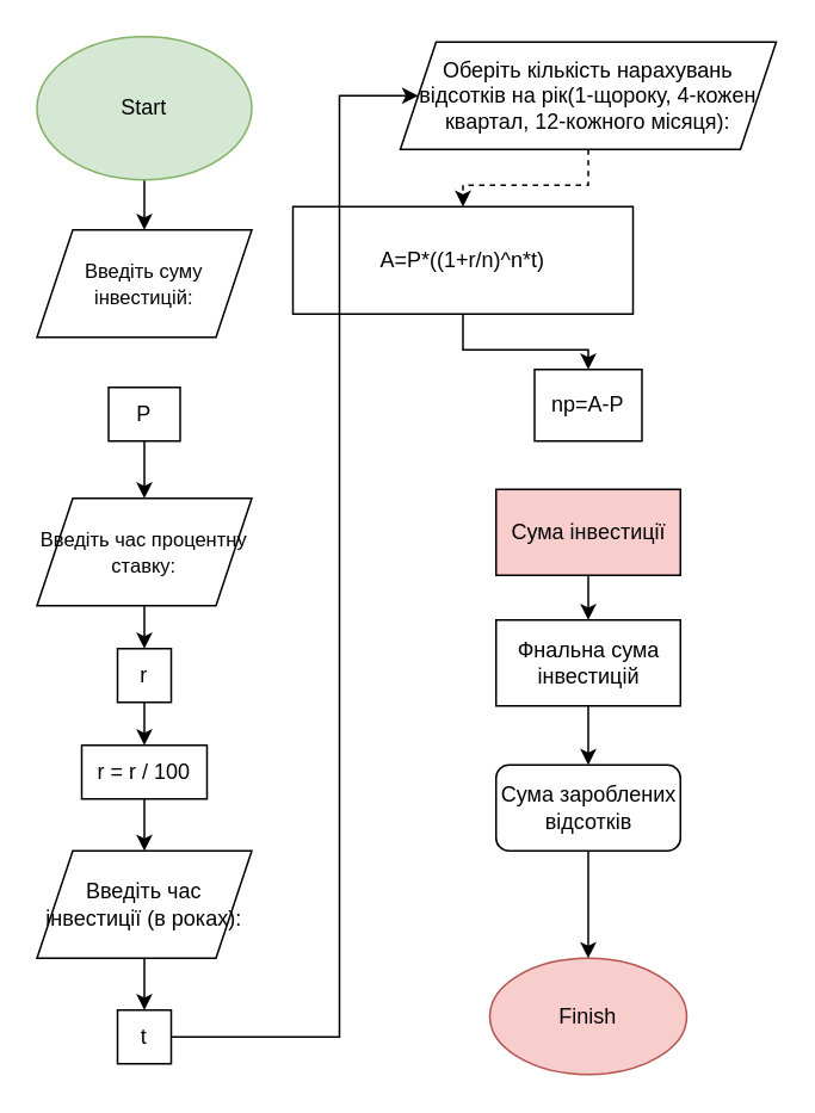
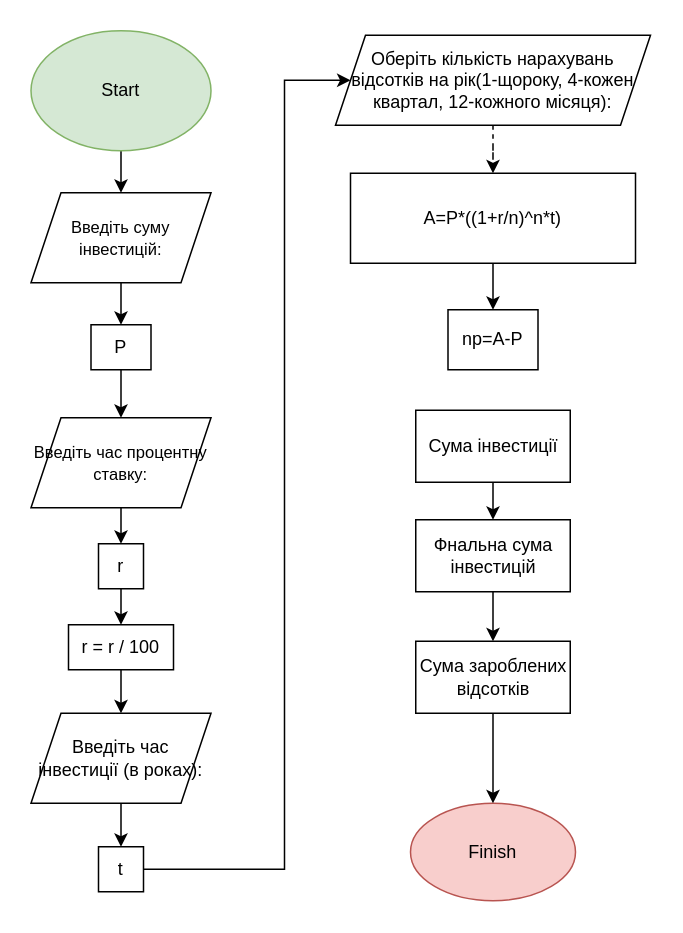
  <mxCell id="0" />
  <mxCell id="1" parent="0" />
  <mxCell id="2" value="" style="edgeStyle=orthogonalEdgeStyle;rounded=0;orthogonalLoop=1;jettySize=auto;html=1;" parent="1" source="3" target="5" edge="1"><mxGeometry relative="1" as="geometry" /></mxCell>
  <mxCell id="3" value="Start" style="ellipse;whiteSpace=wrap;html=1;fillColor=#d5e8d4;strokeColor=#82b366;" parent="1" vertex="1"><mxGeometry width="120" height="80" as="geometry" x="20" y="20" /></mxCell>
+ <mxCell id="4" value="" style="edgeStyle=orthogonalEdgeStyle;rounded=0;orthogonalLoop=1;jettySize=auto;html=1;" parent="1" source="5" target="18" edge="1"><mxGeometry relative="1" as="geometry" /></mxCell>
  <mxCell id="5" value="&lt;font style=&quot;font-size: 11px;&quot;&gt;Введіть суму інвестицій:&lt;/font&gt;" style="shape=parallelogram;perimeter=parallelogramPerimeter;whiteSpace=wrap;html=1;fixedSize=1;" parent="1" vertex="1"><mxGeometry y="128" width="120" height="60" as="geometry" x="20" /></mxCell>
  <mxCell id="6" value="" style="edgeStyle=orthogonalEdgeStyle;rounded=0;orthogonalLoop=1;jettySize=auto;html=1;" parent="1" source="7" target="20" edge="1"><mxGeometry relative="1" as="geometry" /></mxCell>
  <mxCell id="7" value="&lt;font style=&quot;font-size: 11px;&quot;&gt;Введіть час процентну ставку:&lt;/font&gt;" style="shape=parallelogram;perimeter=parallelogramPerimeter;whiteSpace=wrap;html=1;fixedSize=1;align=center;" parent="1" vertex="1"><mxGeometry y="278" width="120" height="60" as="geometry" x="20" /></mxCell>
  <mxCell id="8" value="" style="edgeStyle=orthogonalEdgeStyle;rounded=0;orthogonalLoop=1;jettySize=auto;html=1;" edge="1" parent="1" source="9" target="22"><mxGeometry relative="1" as="geometry" /></mxCell>
  <mxCell id="9" value="&lt;font style=&quot;font-size: 12px;&quot;&gt;Введіть час інвестиції (в роках):&lt;/font&gt;" style="shape=parallelogram;perimeter=parallelogramPerimeter;whiteSpace=wrap;html=1;fixedSize=1;" parent="1" vertex="1"><mxGeometry y="475" width="120" height="60" as="geometry" x="20" /></mxCell>
  <mxCell id="10" value="" style="edgeStyle=orthogonalEdgeStyle;rounded=0;orthogonalLoop=1;jettySize=auto;html=1;" parent="1" source="11" target="9" edge="1"><mxGeometry relative="1" as="geometry" /></mxCell>
  <mxCell id="11" value="r = r / 100" style="whiteSpace=wrap;html=1;" parent="1" vertex="1"><mxGeometry x="45" y="416" width="70" height="30" as="geometry" /></mxCell>
  <mxCell id="12" style="edgeStyle=orthogonalEdgeStyle;rounded=0;orthogonalLoop=1;jettySize=auto;html=1;exitX=0;exitY=1;exitDx=0;exitDy=0;entryX=0;entryY=1;entryDx=0;entryDy=0;" parent="1" source="14" target="14" edge="1"><mxGeometry relative="1" as="geometry"><mxPoint x="235" y="215" as="targetPoint" /></mxGeometry></mxCell>
  <mxCell id="13" value="" style="edgeStyle=orthogonalEdgeStyle;rounded=0;orthogonalLoop=1;jettySize=auto;html=1;dashed=1;" parent="1" source="14" target="16" edge="1"><mxGeometry relative="1" as="geometry" /></mxCell>
  <mxCell id="14" value="Оберіть кількість нарахувань відсотків на рік(1-щороку, 4-кожен квартал, 12-кожного місяця):" style="shape=parallelogram;perimeter=parallelogramPerimeter;whiteSpace=wrap;html=1;fixedSize=1;" parent="1" vertex="1"><mxGeometry x="223" y="23" width="210" height="60" as="geometry" /></mxCell>
  <mxCell id="15" value="" style="edgeStyle=orthogonalEdgeStyle;rounded=0;orthogonalLoop=1;jettySize=auto;html=1;" parent="1" source="16" target="23" edge="1"><mxGeometry relative="1" as="geometry" /></mxCell>
- <mxCell id="16" value="A=P*((1+r/n)^n*t)" style="whiteSpace=wrap;html=1;" parent="1" vertex="1"><mxGeometry x="163" y="115" width="190" height="60" as="geometry" /></mxCell>
+ <mxCell id="16" value="A=P*((1+r/n)^n*t)" style="whiteSpace=wrap;html=1;" parent="1" vertex="1"><mxGeometry x="233" y="115" width="190" height="60" as="geometry" /></mxCell>
  <mxCell id="17" value="" style="edgeStyle=orthogonalEdgeStyle;rounded=0;orthogonalLoop=1;jettySize=auto;html=1;" parent="1" source="18" target="7" edge="1"><mxGeometry relative="1" as="geometry" /></mxCell>
  <mxCell id="18" value="P" style="whiteSpace=wrap;html=1;" parent="1" vertex="1"><mxGeometry x="60" y="216" width="40" height="30" as="geometry" /></mxCell>
  <mxCell id="19" value="" style="edgeStyle=orthogonalEdgeStyle;rounded=0;orthogonalLoop=1;jettySize=auto;html=1;" parent="1" source="20" target="11" edge="1"><mxGeometry relative="1" as="geometry" /></mxCell>
  <mxCell id="20" value="r" style="whiteSpace=wrap;html=1;" parent="1" vertex="1"><mxGeometry x="65" y="362" width="30" height="30" as="geometry" /></mxCell>
  <mxCell id="21" style="edgeStyle=orthogonalEdgeStyle;rounded=0;orthogonalLoop=1;jettySize=auto;html=1;exitX=1;exitY=0.5;exitDx=0;exitDy=0;entryX=0;entryY=0.5;entryDx=0;entryDy=0;" edge="1" parent="1" source="22" target="14"><mxGeometry relative="1" as="geometry"><Array as="points"><mxPoint x="189" y="579" /><mxPoint x="189" y="53" /></Array></mxGeometry></mxCell>
  <mxCell id="22" value="t" style="whiteSpace=wrap;html=1;" parent="1" vertex="1"><mxGeometry x="65" y="564" width="30" height="30" as="geometry" /></mxCell>
  <mxCell id="23" value="np=A-P" style="whiteSpace=wrap;html=1;" parent="1" vertex="1"><mxGeometry x="298" y="206" width="60" height="40" as="geometry" /></mxCell>
  <mxCell id="24" value="Finish" style="ellipse;whiteSpace=wrap;html=1;fillColor=#f8cecc;strokeColor=#b85450;" parent="1" vertex="1"><mxGeometry x="273" y="535" width="110" height="65" as="geometry" /></mxCell>
  <mxCell id="25" value="" style="edgeStyle=orthogonalEdgeStyle;rounded=0;orthogonalLoop=1;jettySize=auto;html=1;" parent="1" source="26" target="28" edge="1"><mxGeometry relative="1" as="geometry" /></mxCell>
- <mxCell id="26" value="Сума інвестиції" style="rounded=0;whiteSpace=wrap;html=1;fillColor=#f8cecc;" parent="1" vertex="1"><mxGeometry x="276.5" y="273" width="103" height="48" as="geometry" /></mxCell>
+ <mxCell id="26" value="Сума інвестиції" style="rounded=0;whiteSpace=wrap;html=1;" parent="1" vertex="1"><mxGeometry x="276.5" y="273" width="103" height="48" as="geometry" /></mxCell>
  <mxCell id="27" value="" style="edgeStyle=orthogonalEdgeStyle;rounded=0;orthogonalLoop=1;jettySize=auto;html=1;" parent="1" source="28" target="30" edge="1"><mxGeometry relative="1" as="geometry" /></mxCell>
  <mxCell id="28" value="Фнальна сума інвестицій" style="rounded=0;whiteSpace=wrap;html=1;" parent="1" vertex="1"><mxGeometry x="276.5" y="346" width="103" height="48" as="geometry" /></mxCell>
  <mxCell id="29" value="" style="edgeStyle=orthogonalEdgeStyle;rounded=0;orthogonalLoop=1;jettySize=auto;html=1;" parent="1" source="30" target="24" edge="1"><mxGeometry relative="1" as="geometry" /></mxCell>
- <mxCell id="30" value="Сума зароблених відсотків" style="whiteSpace=wrap;html=1;rounded=1;" parent="1" vertex="1"><mxGeometry x="276.5" y="427" width="103" height="48" as="geometry" /></mxCell>
+ <mxCell id="30" value="Сума зароблених відсотків" style="rounded=0;whiteSpace=wrap;html=1;" parent="1" vertex="1"><mxGeometry x="276.5" y="427" width="103" height="48" as="geometry" /></mxCell>
